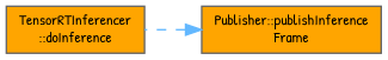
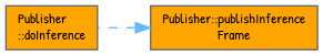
  digraph {
    rankdir=RL
    fontname="Patrick Hand"
    node [fillcolor=orange fontname="Patrick Hand" fontsize=10 shape=box style=filled]
    n1 [color=gray40 fontcolor=black height=0.2 label="Publisher::publishInference\lFrame" width=0.4]
-   n2 [color=grey40 height=0.2 label="TensorRTInferencer\l::doInference" width=0.4]
+   n2 [color=grey40 height=0.2 label="Publisher\l::doInference" width=0.4]
    n1 -> n2 [color=steelblue1 dir=back fontname="Patrick Hand" fontsize=10 labelfontname=Helvetica labelfontsize=10 style=dashed]
  }
